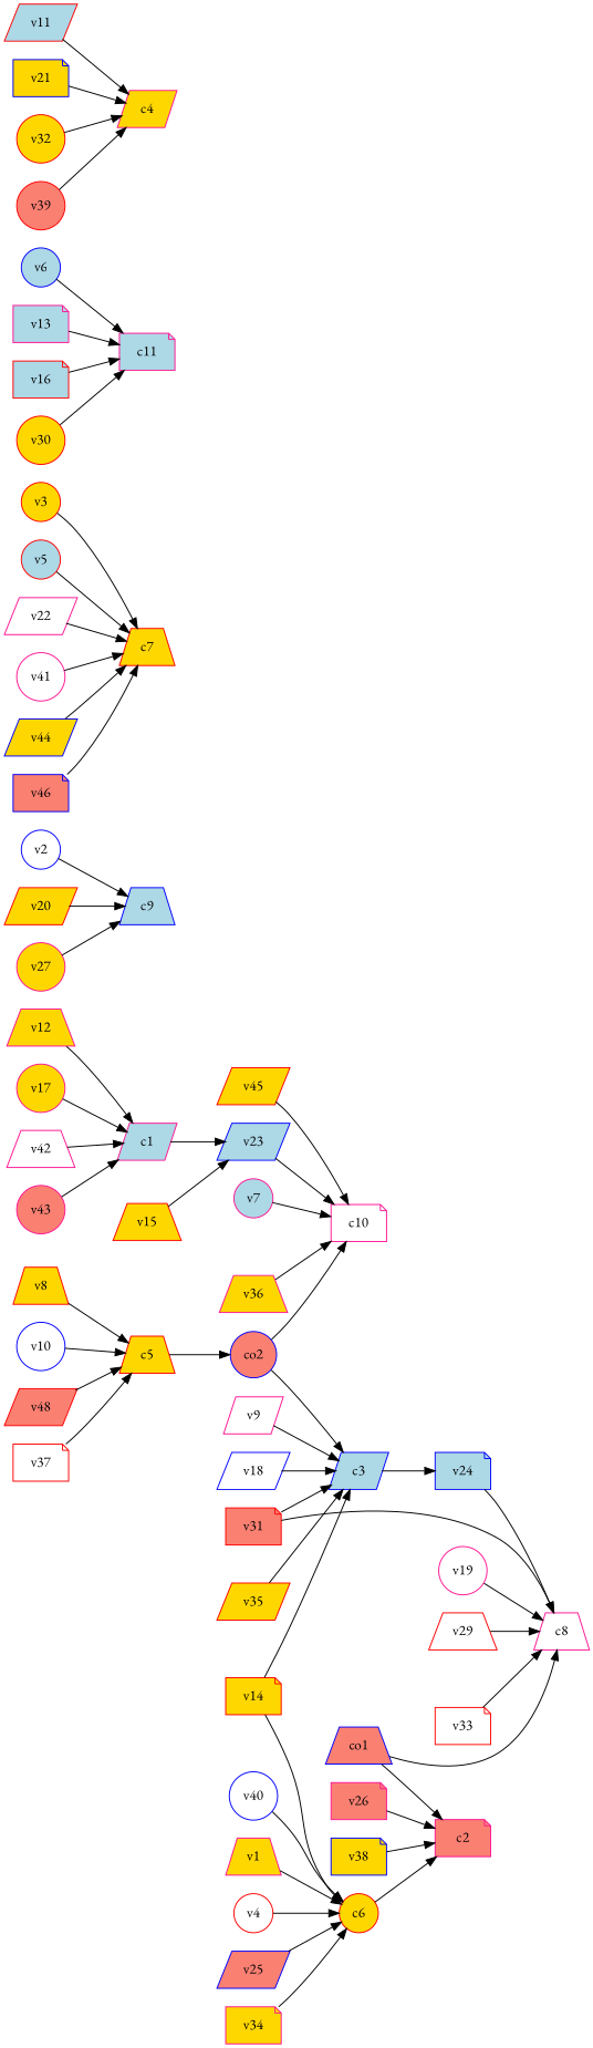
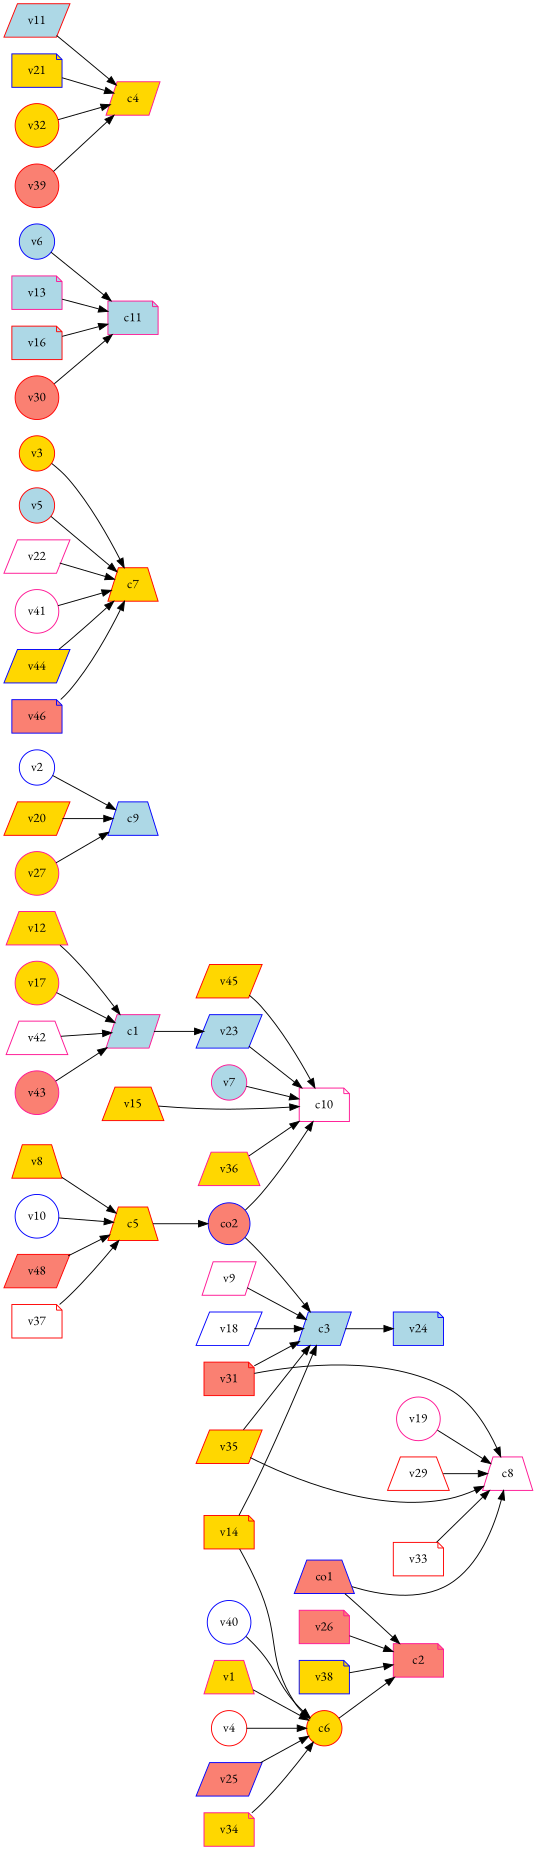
  strict digraph {
    fontname="EB Garamond"
    rankdir=LR
    node [color=red fillcolor=gold fontname="EB Garamond" shape=circle style=filled]
    edge [fontname="EB Garamond" weight=1]
    c1 [color=deeppink fillcolor=lightblue shape=parallelogram]
    v23 [color=blue fillcolor=lightblue shape=parallelogram]
    c10 [color=deeppink fillcolor=white shape=note]
    c3 [color=blue fillcolor=lightblue shape=parallelogram]
    v24 [color=blue fillcolor=lightblue shape=note]
    c8 [color=deeppink fillcolor=white shape=trapezium]
    c5 [shape=trapezium]
    co2 [color=blue fillcolor=salmon]
    v1 [color=deeppink shape=trapezium]
    c6
    c2 [color=deeppink fillcolor=salmon shape=note]
    v2 [color=blue fillcolor=white]
    c9 [color=blue fillcolor=lightblue shape=trapezium]
    c7 [shape=trapezium]
    v3
    v4 [fillcolor=white]
    v5 [fillcolor=lightblue]
    v6 [color=blue fillcolor=lightblue]
    c11 [color=deeppink fillcolor=lightblue shape=note]
    v7 [color=deeppink fillcolor=lightblue]
    v8 [shape=trapezium]
    v9 [color=deeppink fillcolor=white shape=parallelogram]
    v10 [color=blue fillcolor=white]
    v11 [fillcolor=lightblue shape=parallelogram]
    c4 [color=deeppink shape=parallelogram]
    v12 [color=deeppink shape=trapezium]
    v13 [color=deeppink fillcolor=lightblue shape=note]
    v14 [shape=note]
    v15 [shape=trapezium]
    v16 [fillcolor=lightblue shape=note]
    v17 [color=deeppink]
    v18 [color=blue fillcolor=white shape=parallelogram]
    v19 [color=deeppink fillcolor=white]
    v20 [shape=parallelogram]
    v21 [color=blue shape=note]
    v22 [color=deeppink fillcolor=white shape=parallelogram]
    v25 [color=blue fillcolor=salmon shape=parallelogram]
    v26 [color=deeppink fillcolor=salmon shape=note]
    v27 [color=deeppink]
    n40 [fillcolor=salmon label=v48 shape=parallelogram]
    v29 [fillcolor=white shape=trapezium]
-   v30
+   v30 [fillcolor=salmon]
    v31 [fillcolor=salmon shape=note]
    v32
    v33 [fillcolor=white shape=note]
    v34 [color=deeppink shape=note]
    v35 [shape=parallelogram]
    v36 [color=deeppink shape=trapezium]
    v37 [fillcolor=white shape=note]
    v38 [color=blue shape=note]
    v39 [fillcolor=salmon]
    v40 [color=blue fillcolor=white]
    v41 [color=deeppink fillcolor=white]
    v42 [color=deeppink fillcolor=white shape=trapezium]
    v43 [color=deeppink fillcolor=salmon]
    v44 [color=blue shape=parallelogram]
    v45 [shape=parallelogram]
    v46 [color=blue fillcolor=salmon shape=note]
    co1 [color=blue fillcolor=salmon shape=trapezium]
    c1 -> v23
    v23 -> c10
    c3 -> v24
-   v24 -> c8
+   v35 -> c8
    c5 -> co2
    co2 -> c10
    co2 -> c3
    v1 -> c6
    c6 -> c2
    v2 -> c9
    v3 -> c7
    v4 -> c6
    v5 -> c7
    v6 -> c11
    v7 -> c10
    v8 -> c5
    v9 -> c3
    v10 -> c5
    v11 -> c4
    v12 -> c1
    v13 -> c11
    v14 -> c3
    v14 -> c6
-   v15 -> v23
+   v15 -> c10
    v16 -> c11
    v17 -> c1
    v18 -> c3
    v19 -> c8
    v20 -> c9
    v21 -> c4
    v22 -> c7
    v25 -> c6
    v26 -> c2
    v27 -> c9
    n40 -> c5
    v29 -> c8
    v30 -> c11
    v31 -> c3
    v31 -> c8
    v32 -> c4
    v33 -> c8
    v34 -> c6
    v35 -> c3
    v36 -> c10
    v37 -> c5
    v38 -> c2
    v39 -> c4
    v40 -> c6
    v41 -> c7
    v42 -> c1
    v43 -> c1
    v44 -> c7
    v45 -> c10
    v46 -> c7
    co1 -> c8
    co1 -> c2
  }
